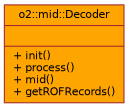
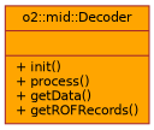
  digraph {
-   n1 [color=brown fillcolor=orange fontcolor=black fontname=Helvetica fontsize=10 height=0.2 label="{o2::mid::Decoder\n||+ init()\l+ process()\l+ mid()\l+ getROFRecords()\l}" shape=record style=filled width=0.4]
+   n1 [color=brown fillcolor=orange fontcolor=black fontname=Helvetica fontsize=10 height=0.2 label="{o2::mid::Decoder\n||+ init()\l+ process()\l+ getData()\l+ getROFRecords()\l}" shape=record style=filled width=0.4]
  }
